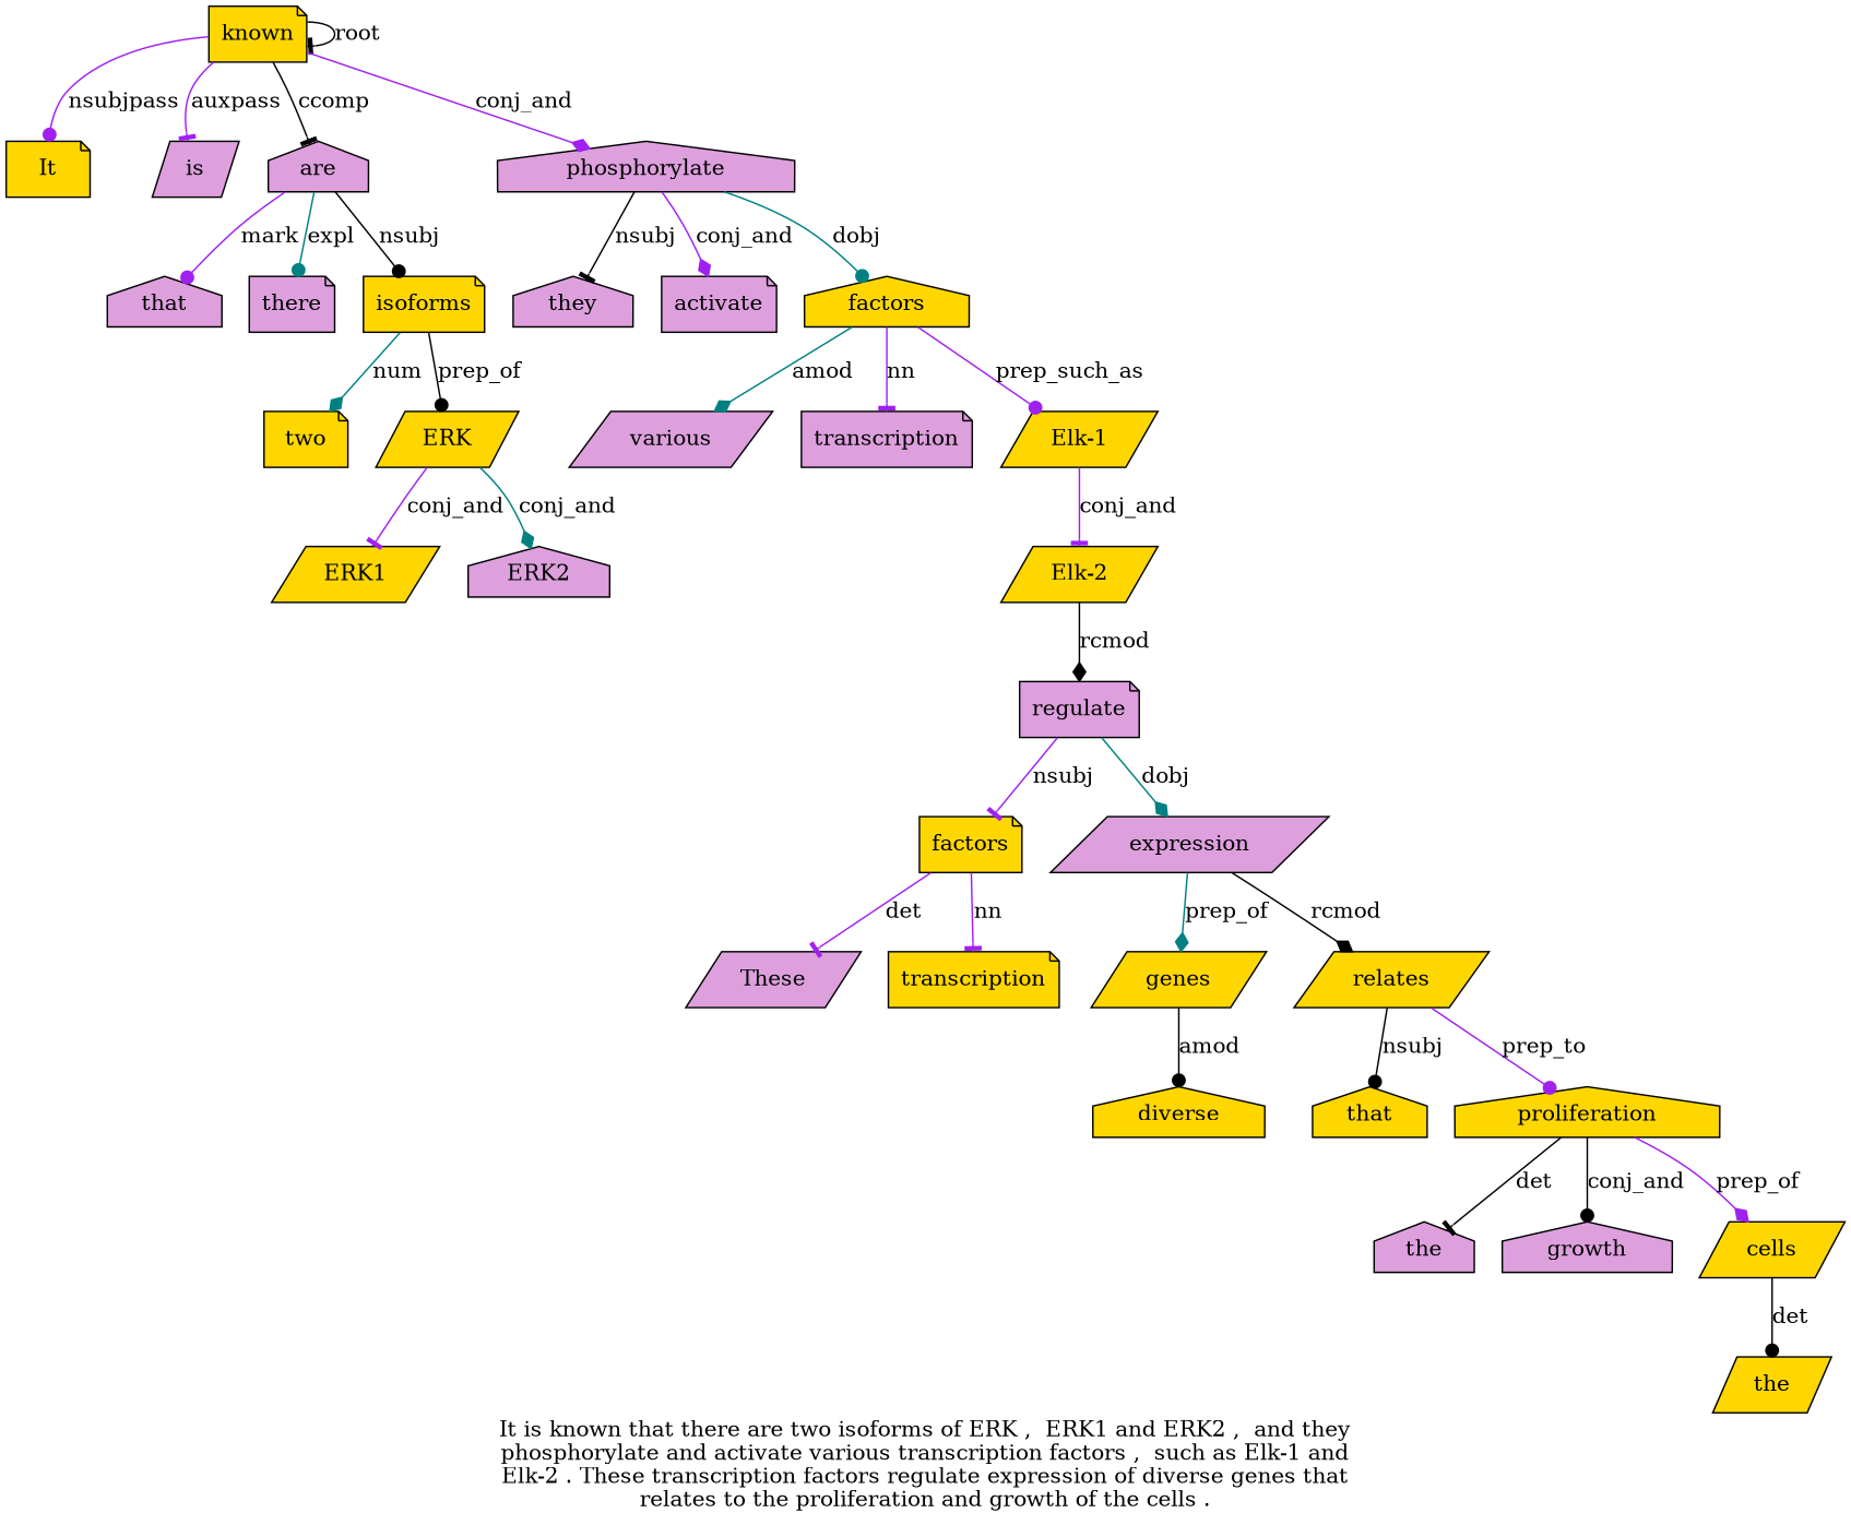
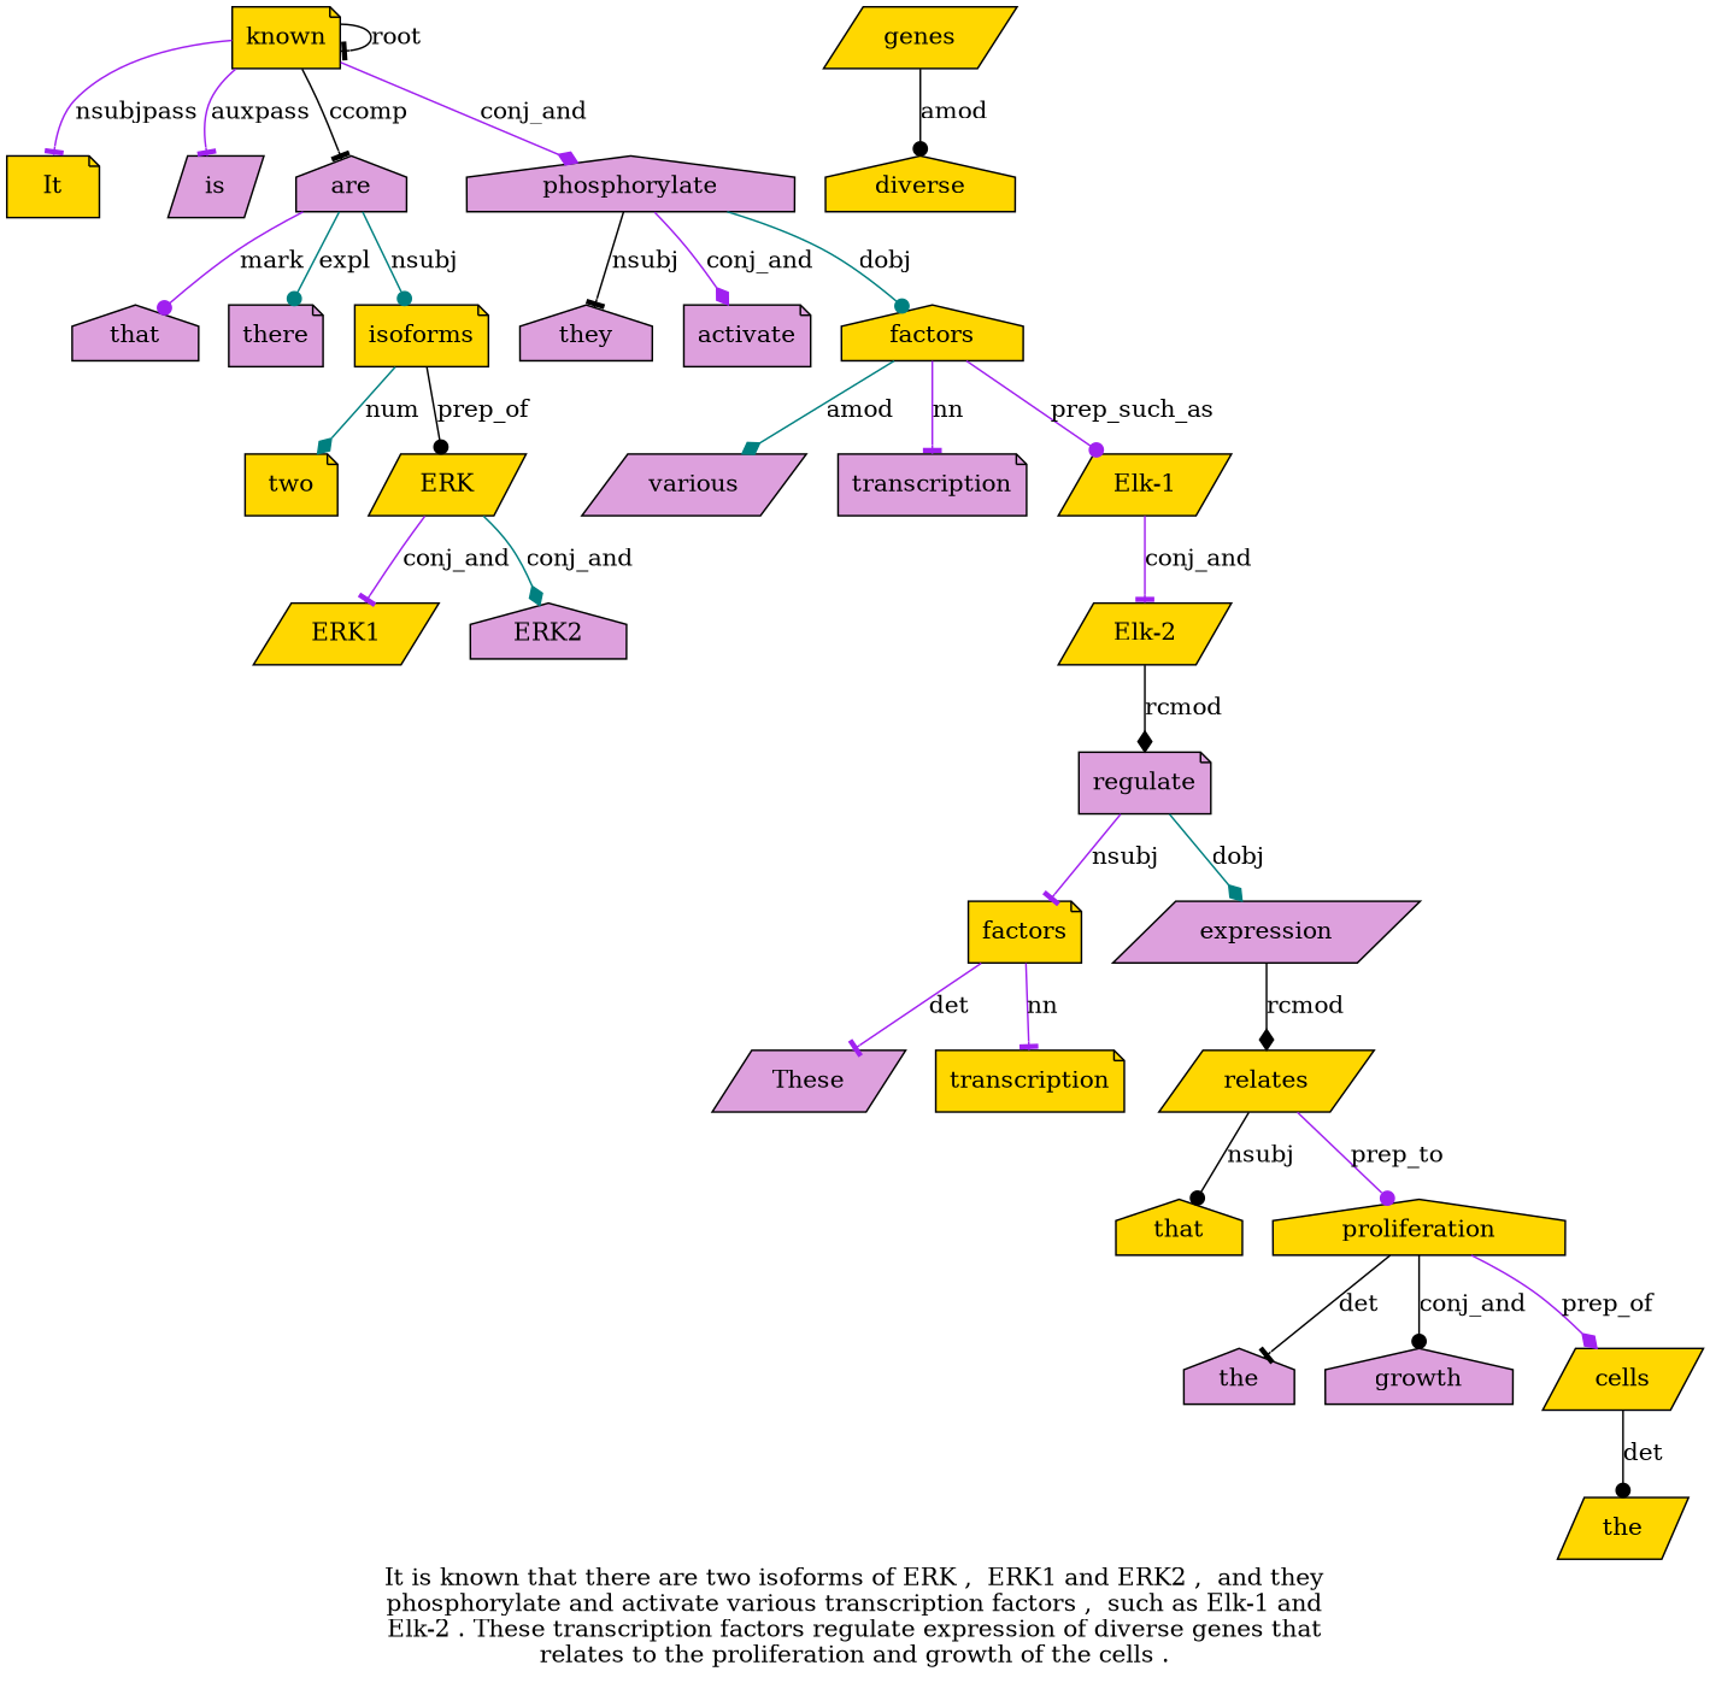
  digraph {
    label="It is known that there are two isoforms of ERK ,  ERK1 and ERK2 ,  and they\nphosphorylate and activate various transcription factors ,  such as Elk-1 and\nElk-2 . These transcription factors regulate expression of diverse genes that\nrelates to the proliferation and growth of the cells ."
    node [fillcolor=gold shape=parallelogram style=filled]
    edge [arrowhead=dot color=purple]
    n1 [label=known shape=note]
    n2 [label=It shape=note]
    n3 [fillcolor=plum label=is]
    n4 [fillcolor=plum label=are shape=house]
    n5 [fillcolor=plum label=phosphorylate shape=house]
    n6 [fillcolor=plum label=that shape=house]
    n7 [fillcolor=plum label=there shape=note]
    n8 [label=isoforms shape=note]
    n9 [fillcolor=plum label=they shape=house]
    n10 [fillcolor=plum label=activate shape=note]
    n11 [label=factors shape=house]
    n12 [label=two shape=note]
    n13 [label=ERK]
    n14 [label=ERK1]
    n15 [fillcolor=plum label=ERK2 shape=house]
    n16 [fillcolor=plum label=various]
    n17 [fillcolor=plum label=transcription shape=note]
    n18 [label="Elk-1"]
    n19 [label="Elk-2"]
    n20 [fillcolor=plum label=regulate shape=note]
    n21 [label=factors shape=note]
    n22 [fillcolor=plum label=expression]
    n23 [fillcolor=plum label=These]
    n24 [label=transcription shape=note]
    n25 [label=genes]
    n26 [label=relates]
    n27 [label=diverse shape=house]
    n28 [label=that shape=house]
    n29 [label=proliferation shape=house]
    n30 [fillcolor=plum label=the shape=house]
    n31 [fillcolor=plum label=growth shape=house]
    n32 [label=cells]
    n33 [label=the]
    n1 -> n1 [arrowhead=tee color=black label=root]
-   n1 -> n2 [label=nsubjpass]
+   n1 -> n2 [arrowhead=tee label=nsubjpass]
    n1 -> n3 [arrowhead=tee label=auxpass]
    n1 -> n4 [arrowhead=tee color=black label=ccomp]
    n1 -> n5 [arrowhead=diamond label=conj_and]
    n4 -> n6 [label=mark]
    n4 -> n7 [color=teal label=expl]
-   n4 -> n8 [color=black label=nsubj]
+   n4 -> n8 [color=teal label=nsubj]
    n5 -> n9 [arrowhead=tee color=black label=nsubj]
    n5 -> n10 [arrowhead=diamond label=conj_and]
    n5 -> n11 [color=teal label=dobj]
    n8 -> n12 [arrowhead=diamond color=teal label=num]
    n8 -> n13 [color=black label=prep_of]
    n11 -> n16 [arrowhead=diamond color=teal label=amod]
    n11 -> n17 [arrowhead=tee label=nn]
    n11 -> n18 [label=prep_such_as]
    n13 -> n14 [arrowhead=tee label=conj_and]
    n13 -> n15 [arrowhead=diamond color=teal label=conj_and]
    n18 -> n19 [arrowhead=tee label=conj_and]
    n19 -> n20 [arrowhead=diamond color=black label=rcmod]
    n20 -> n21 [arrowhead=tee label=nsubj]
    n20 -> n22 [arrowhead=diamond color=teal label=dobj]
    n21 -> n23 [arrowhead=tee label=det]
    n21 -> n24 [arrowhead=tee label=nn]
-   n22 -> n25 [arrowhead=diamond color=teal label=prep_of]
    n22 -> n26 [arrowhead=diamond color=black label=rcmod]
    n25 -> n27 [color=black label=amod]
    n26 -> n28 [color=black label=nsubj]
    n26 -> n29 [label=prep_to]
    n29 -> n30 [arrowhead=tee color=black label=det]
    n29 -> n31 [color=black label=conj_and]
    n29 -> n32 [arrowhead=diamond label=prep_of]
    n32 -> n33 [color=black label=det]
  }
